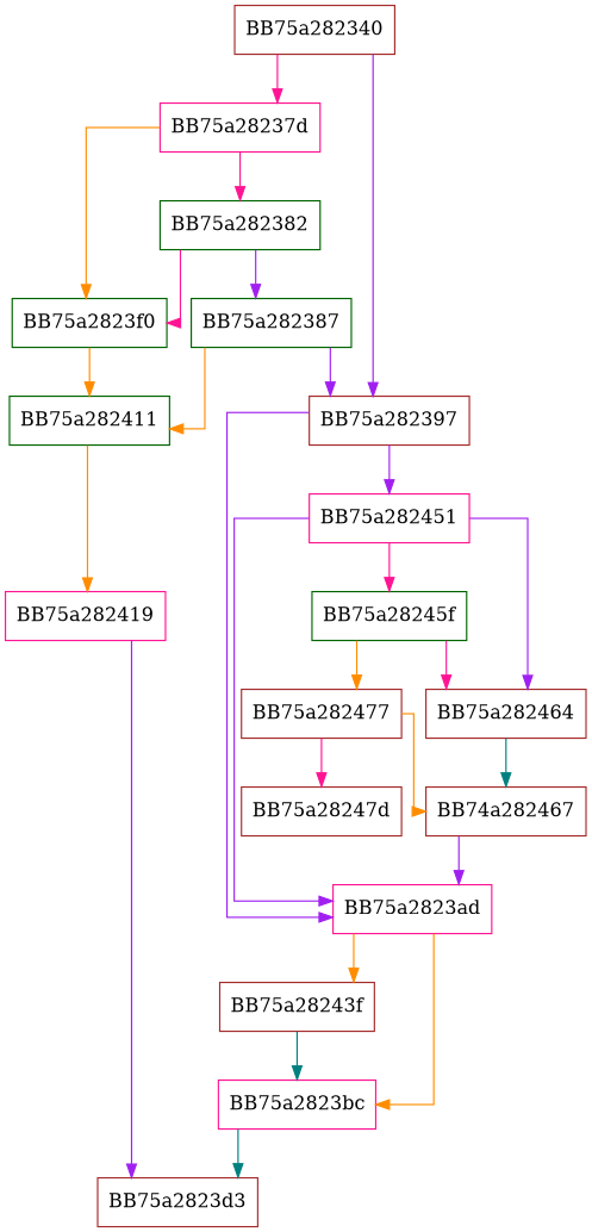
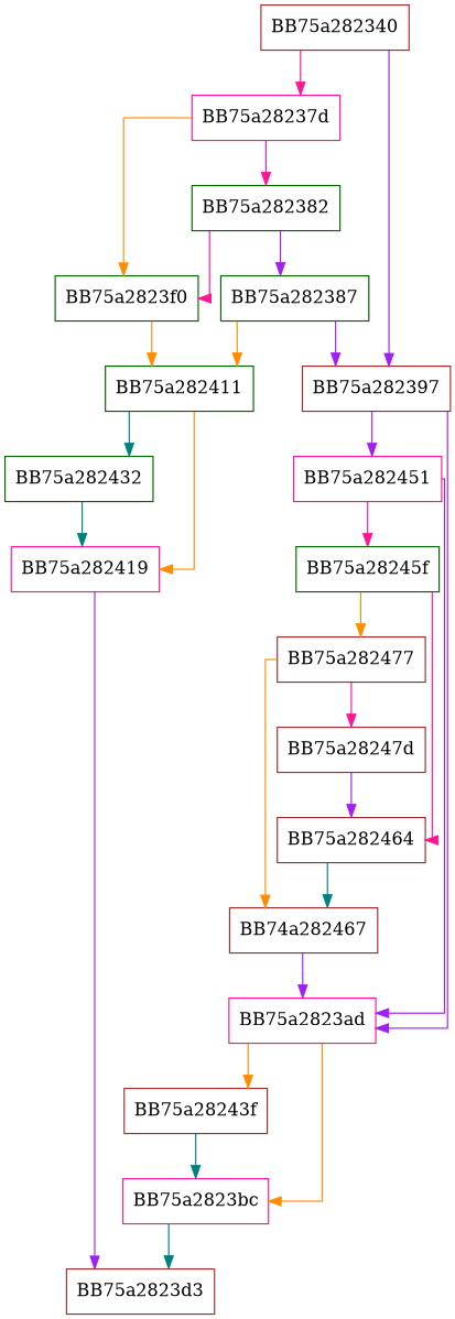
  digraph {
    splines=ortho
    node [color=brown shape=box]
    edge [color=purple]
    BB75a28237d [color=deeppink]
    BB75a282340
    BB75a282397
    BB75a282387 [color=darkgreen]
    BB75a282411 [color=darkgreen]
    BB75a2823f0 [color=darkgreen]
    BB75a282382 [color=darkgreen]
+   BB75a282432 [color=darkgreen]
    n9 [color=deeppink label=BB75a282419]
    BB75a282451 [color=deeppink]
    BB75a2823ad [color=deeppink]
    BB75a2823d3
    BB75a28245f [color=darkgreen]
    BB75a28243f
    BB75a2823bc [color=deeppink]
    BB75a282477
    BB75a282464
    n18 [label=BB74a282467]
    BB75a28247d
    BB75a28237d -> BB75a2823f0 [color=darkorange]
    BB75a28237d -> BB75a282382 [color=deeppink]
    BB75a282340 -> BB75a28237d [color=deeppink]
    BB75a282340 -> BB75a282397
    BB75a282397 -> BB75a282451
    BB75a282397 -> BB75a2823ad
    BB75a282387 -> BB75a282397
    BB75a282387 -> BB75a282411 [color=darkorange]
+   BB75a282411 -> BB75a282432 [color=teal]
    BB75a282411 -> n9 [color=darkorange]
    BB75a2823f0 -> BB75a282411 [color=darkorange]
    BB75a282382 -> BB75a282387
    BB75a282382 -> BB75a2823f0 [color=deeppink]
+   BB75a282432 -> n9 [color=teal]
    n9 -> BB75a2823d3
    BB75a282451 -> BB75a2823ad
    BB75a282451 -> BB75a28245f [color=deeppink]
    BB75a2823ad -> BB75a28243f [color=darkorange]
    BB75a2823ad -> BB75a2823bc [color=darkorange]
    BB75a28245f -> BB75a282477 [color=darkorange]
    BB75a28245f -> BB75a282464 [color=deeppink]
    BB75a28243f -> BB75a2823bc [color=teal]
    BB75a2823bc -> BB75a2823d3 [color=teal]
    BB75a282477 -> n18 [color=darkorange]
    BB75a282477 -> BB75a28247d [color=deeppink]
    BB75a282464 -> n18 [color=teal]
    n18 -> BB75a2823ad
-   BB75a282451 -> BB75a282464
+   BB75a28247d -> BB75a282464
  }
